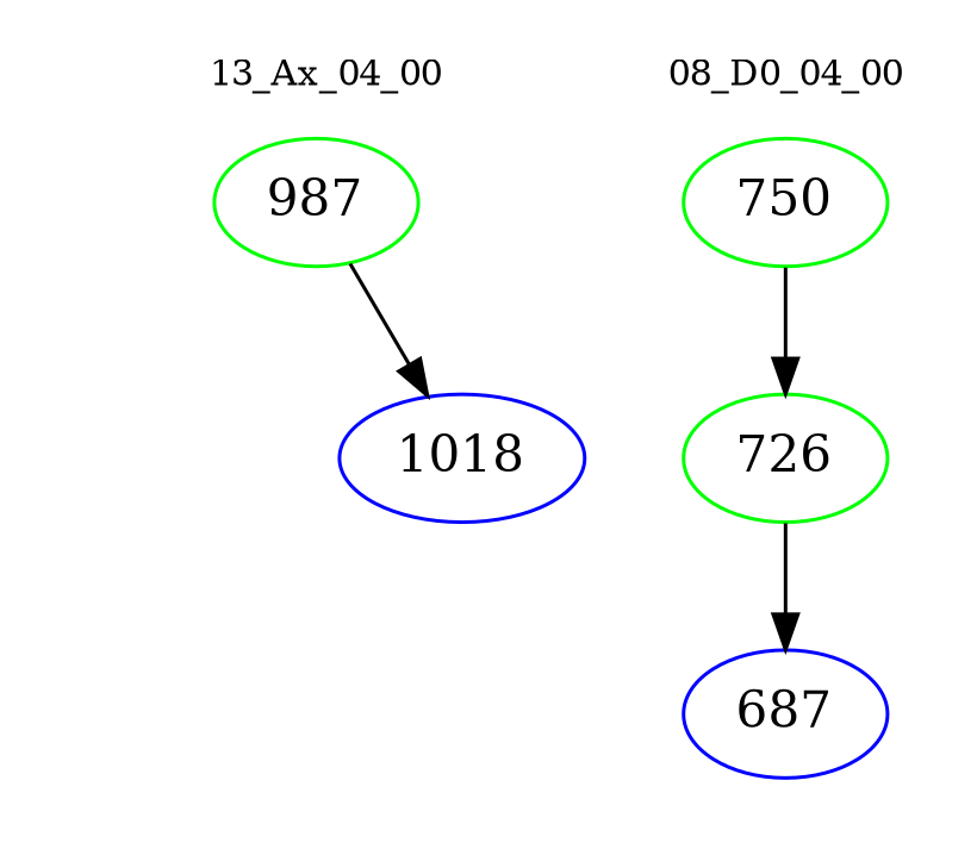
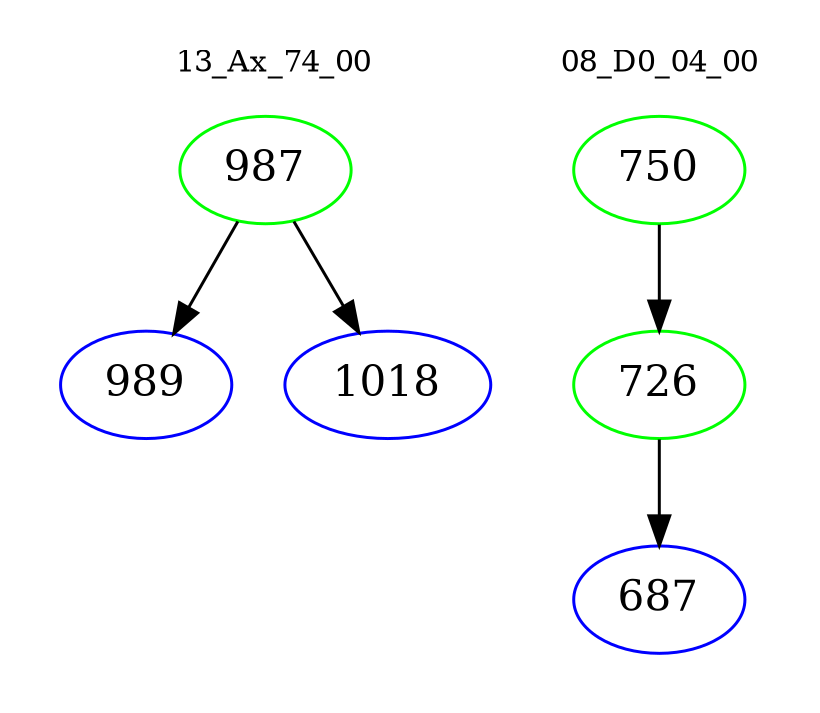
  digraph {
    node [color=green]
    edge [color=black]
    n1 [label=987]
+   n2 [color=blue label=989]
    n3 [color=blue label=1018]
    n4 [label=726]
    n5 [color=blue label=687]
    n6 [label=750]
    subgraph cluster_1 {
      color=white
      fontsize=10
-     label="13_Ax_04_00"
+     label="13_Ax_74_00"
      n1
+     n2
      n3
    }
    subgraph cluster_2 {
      color=white
      fontsize=10
      label="08_D0_04_00"
      n4
      n5
      n6
    }
+   n1 -> n2
    n1 -> n3
    n4 -> n5
    n6 -> n4
  }
